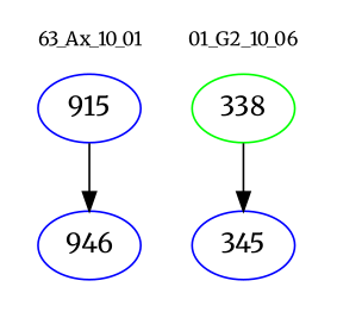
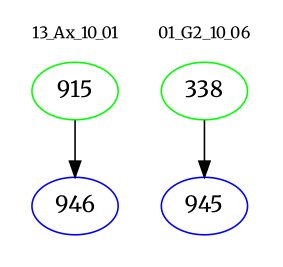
  digraph {
    fontname=Merriweather
    node [color=green fontname=Merriweather]
    edge [color=black fontname=Merriweather]
-   n1 [color=blue label=915]
+   n1 [label=915]
    n2 [color=blue label=946]
    n3 [label=338]
-   n4 [color=blue label=345]
+   n4 [color=blue label=945]
    subgraph cluster_1 {
      color=white
      fontsize=10
-     label="63_Ax_10_01"
+     label="13_Ax_10_01"
      n1
      n2
    }
    subgraph cluster_2 {
      color=white
      fontsize=10
      label="01_G2_10_06"
      n3
      n4
    }
    n1 -> n2
    n3 -> n4
  }
